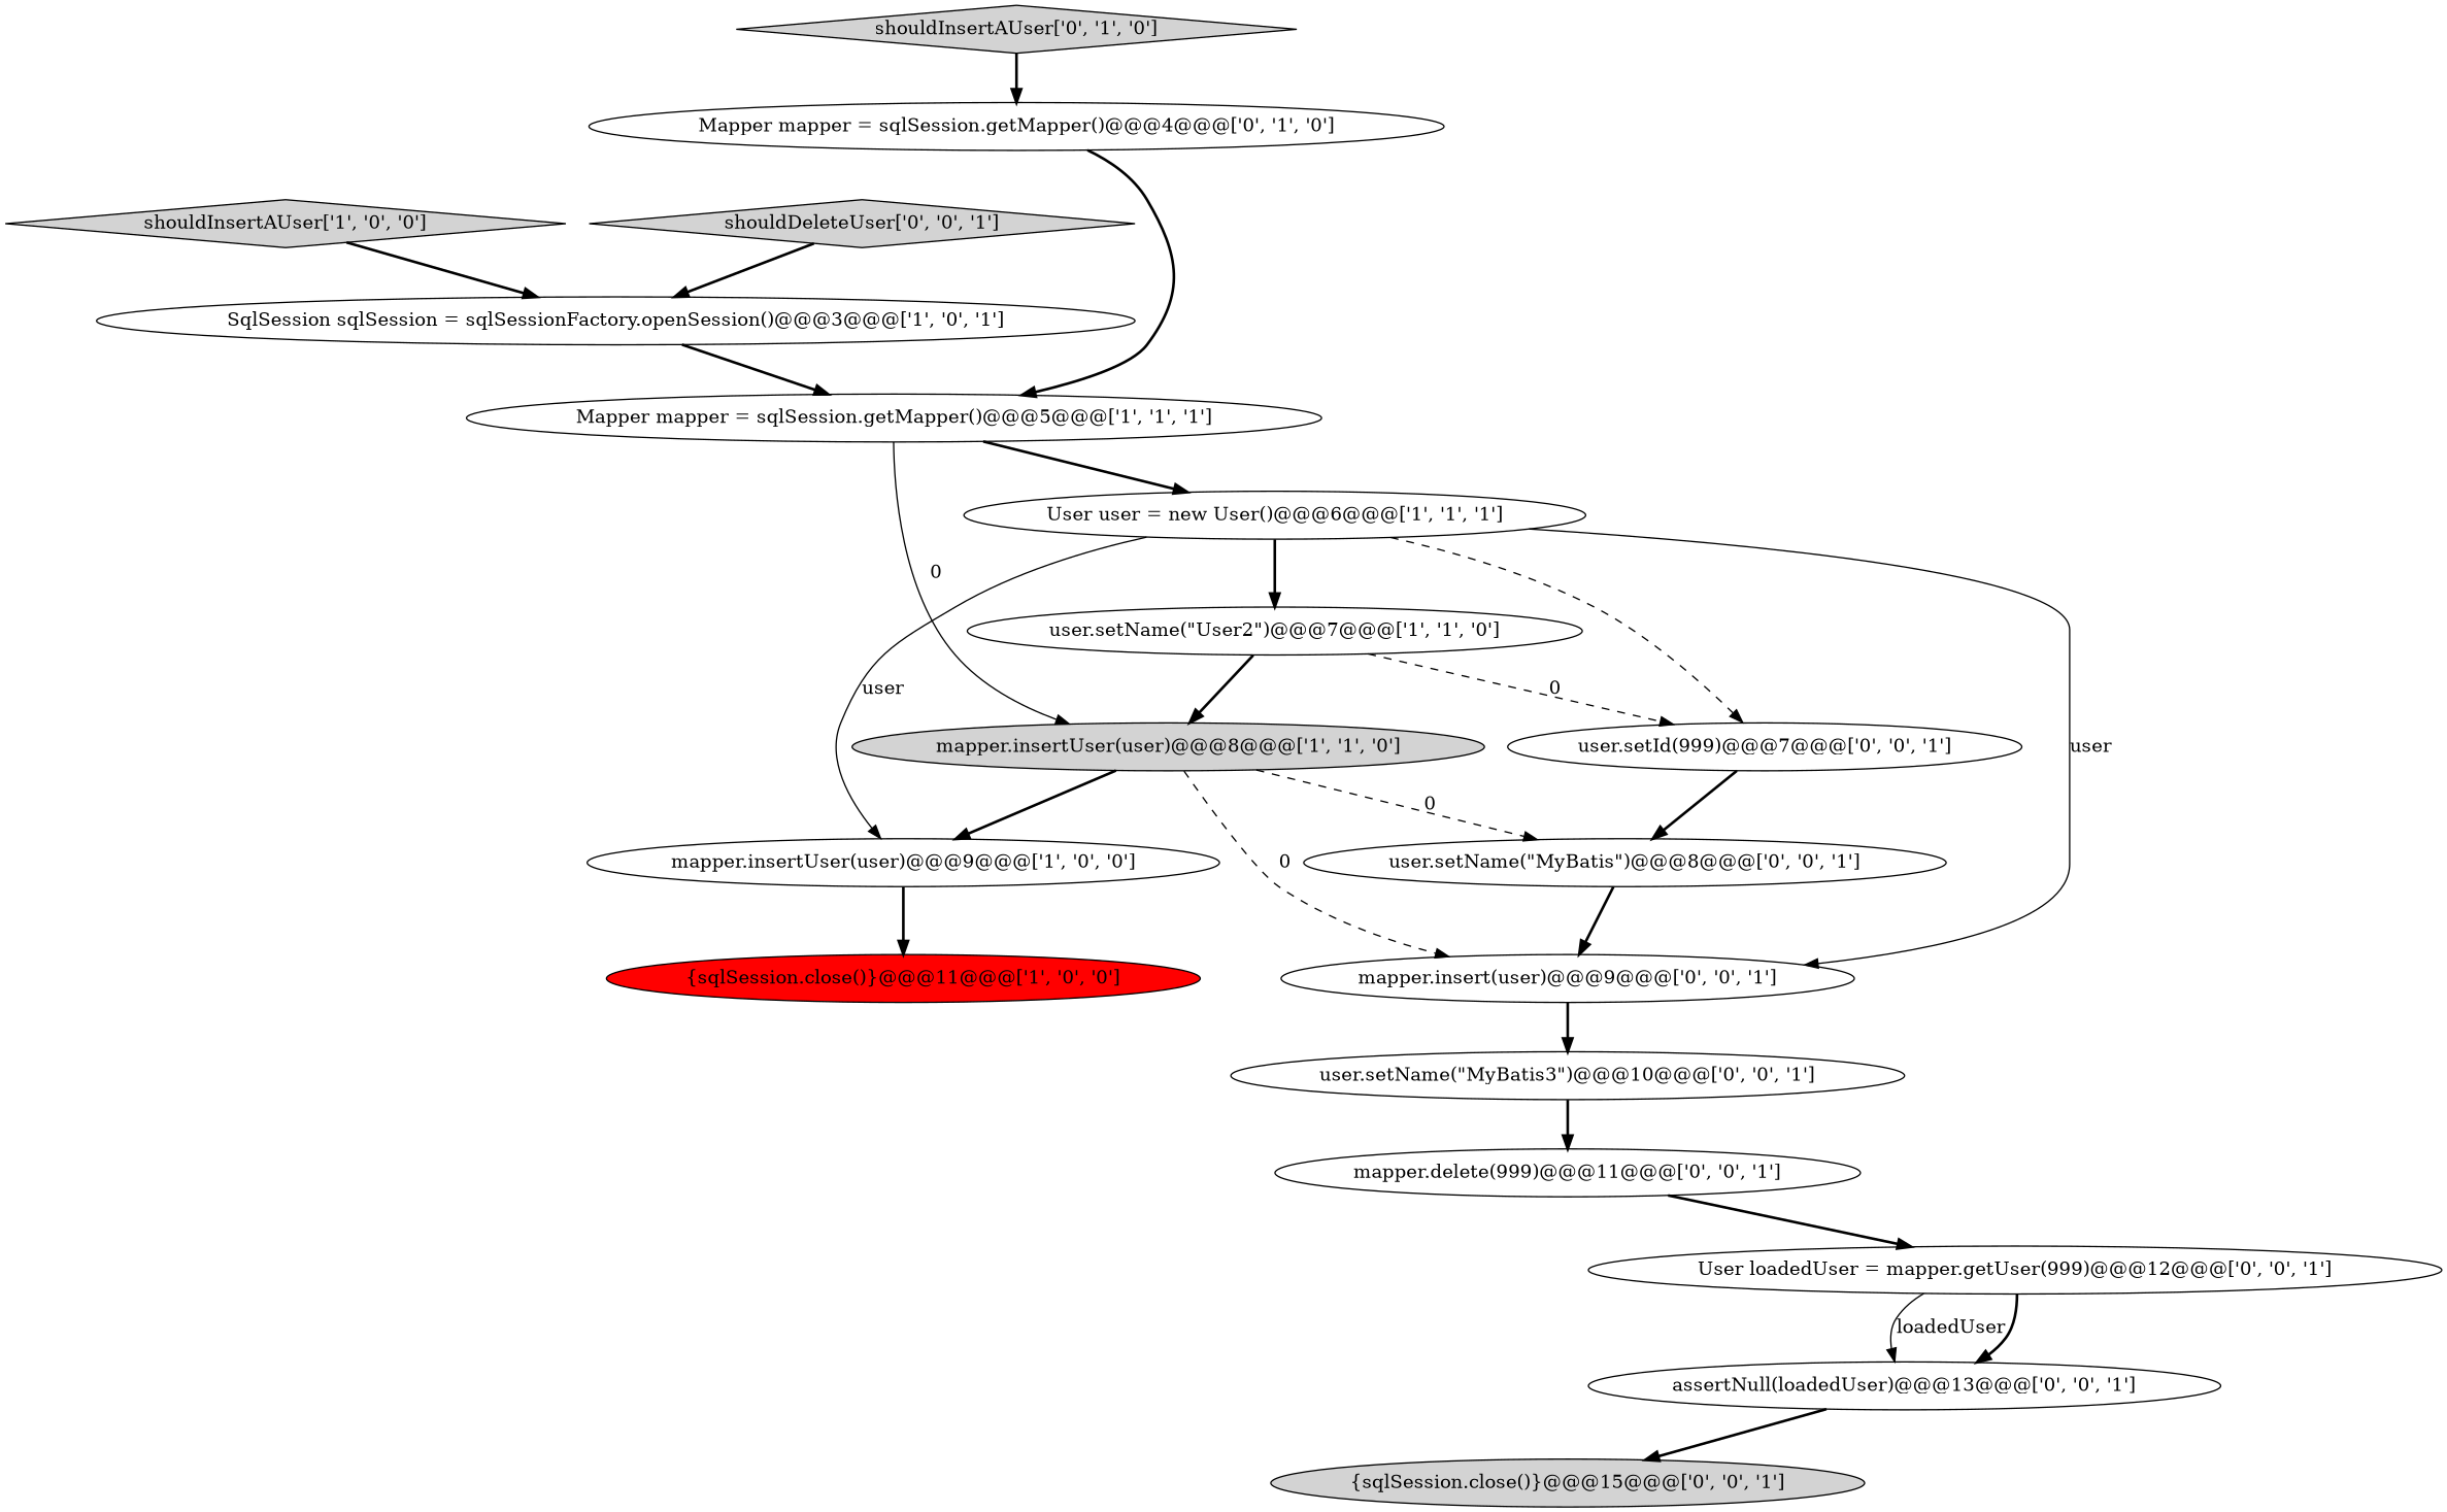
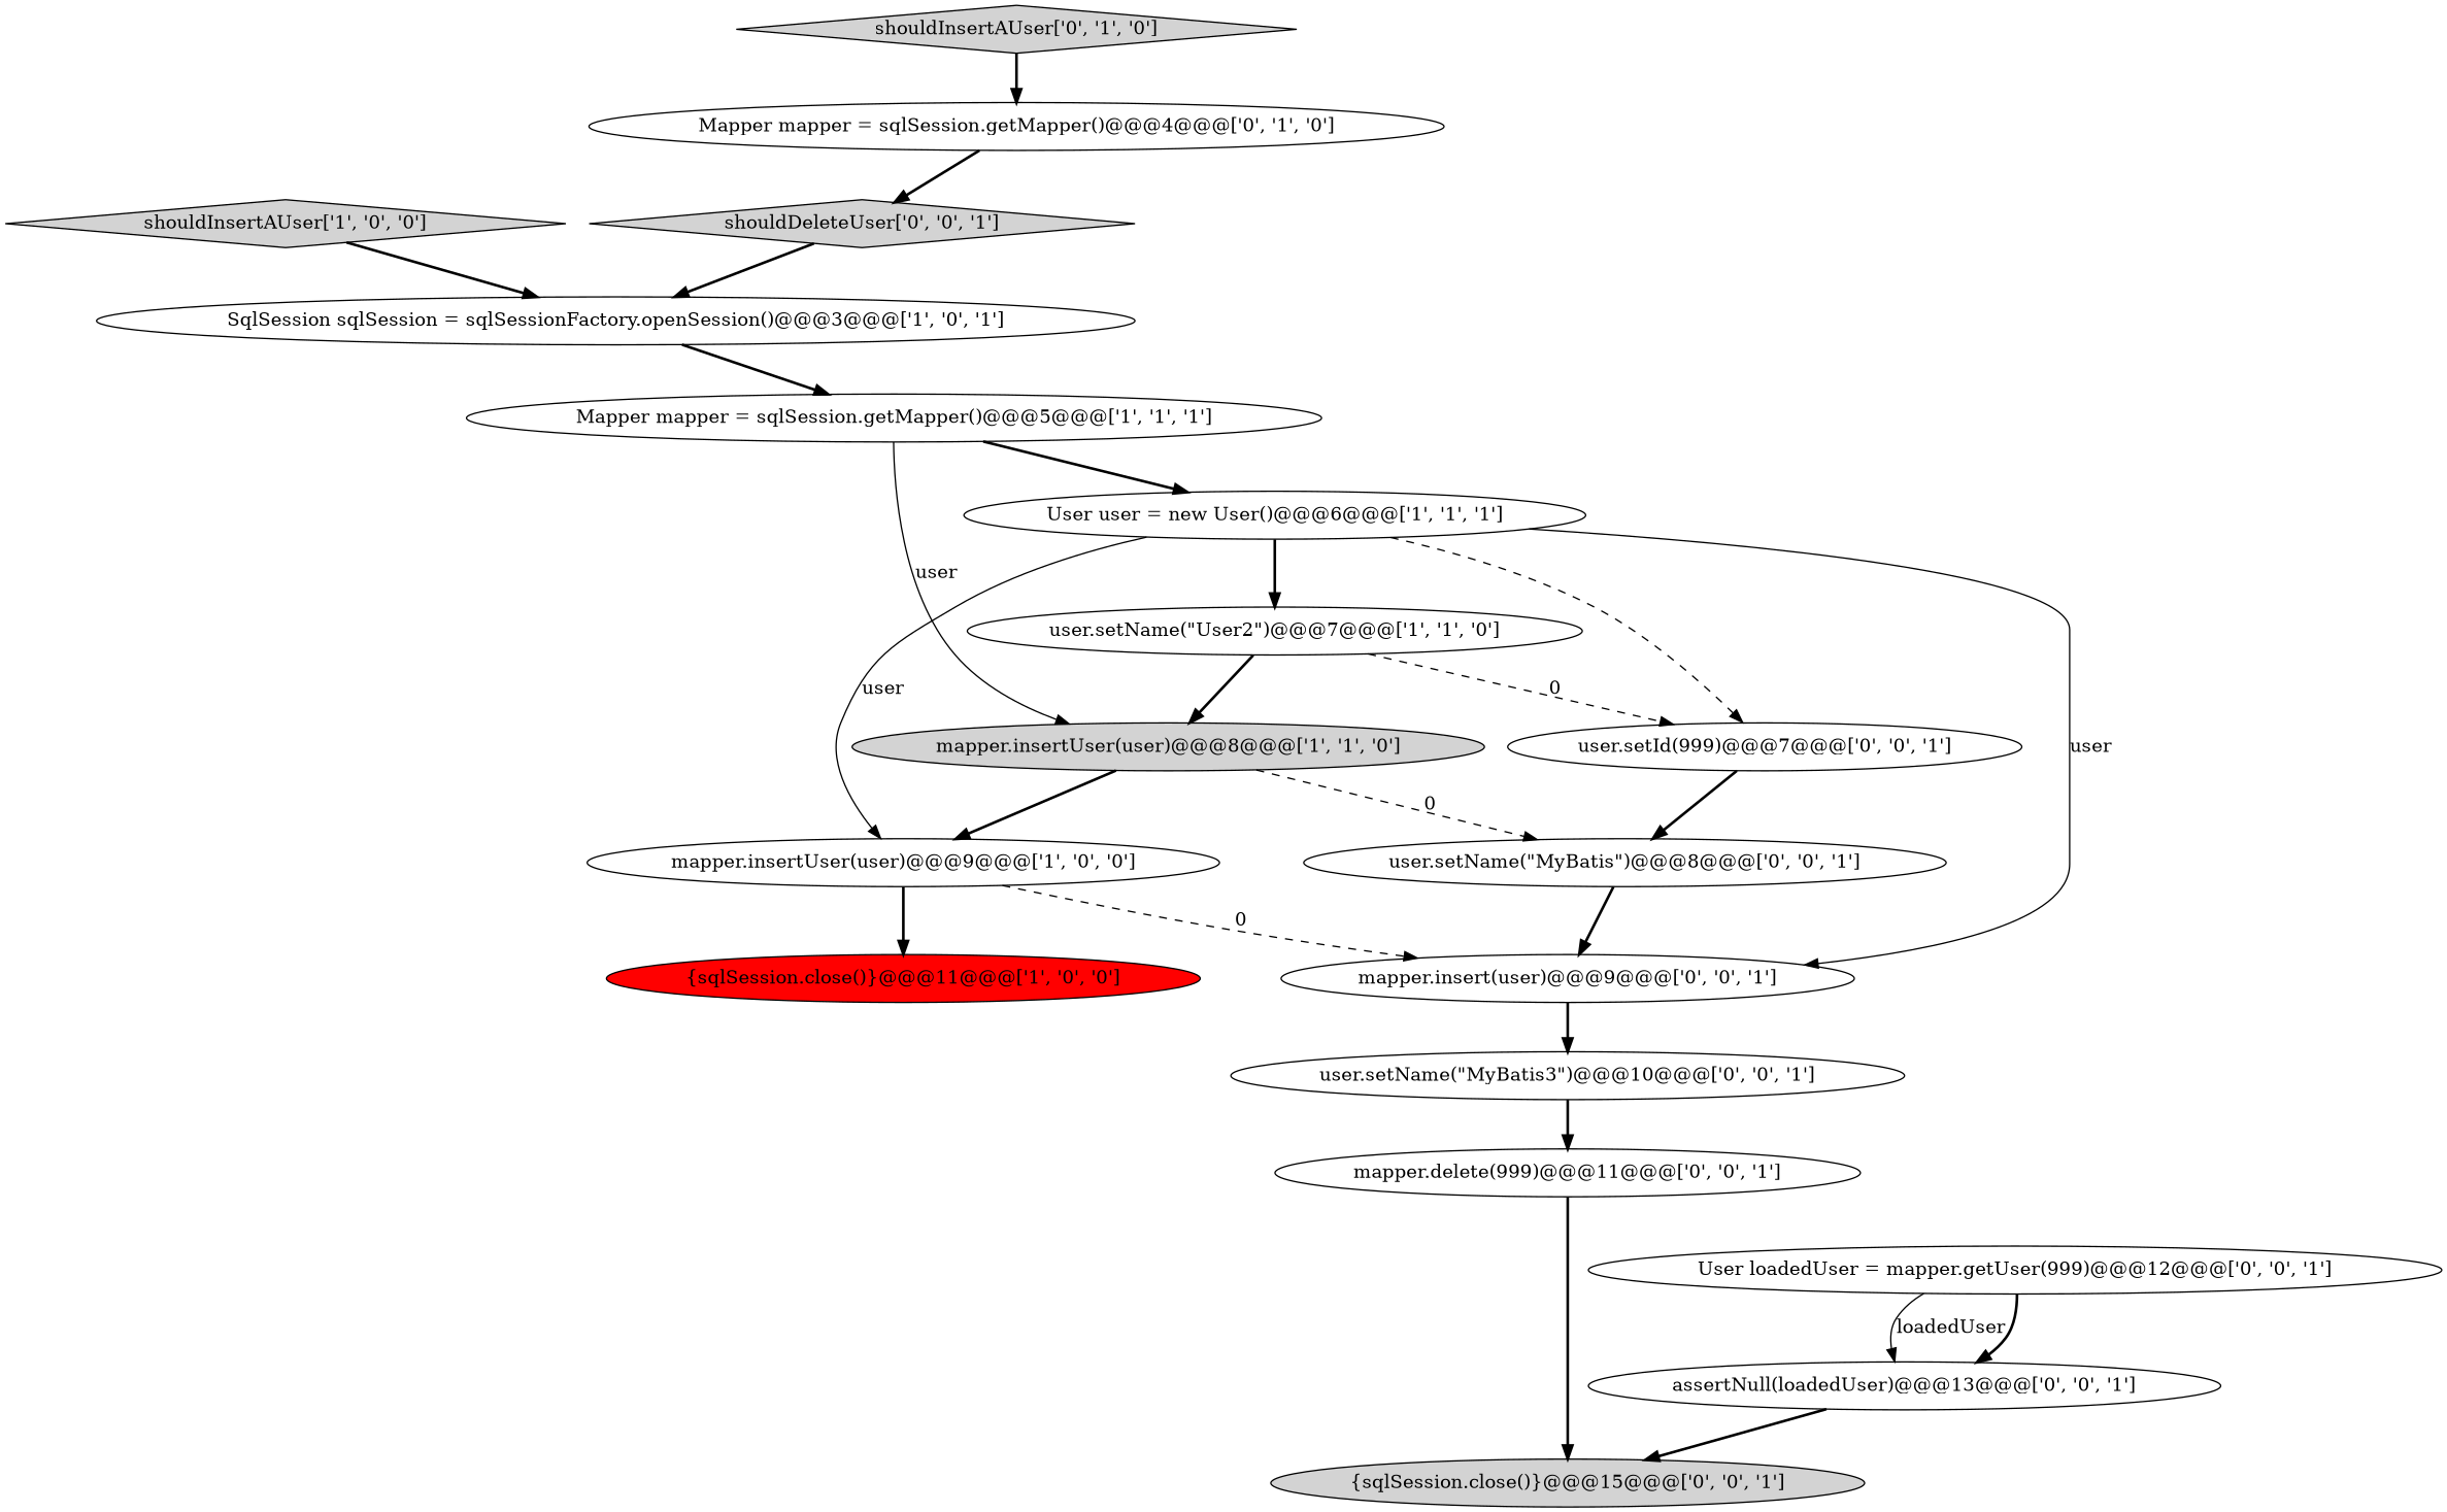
  digraph {
    node [fillcolor=white shape=ellipse style=filled]
    edge [style=bold]
    n1 [fillcolor=lightgray label="shouldDeleteUser['0', '0', '1']" shape=diamond]
    n2 [label="SqlSession sqlSession = sqlSessionFactory.openSession()@@@3@@@['1', '0', '1']"]
    n3 [label="Mapper mapper = sqlSession.getMapper()@@@5@@@['1', '1', '1']"]
    n4 [label="User user = new User()@@@6@@@['1', '1', '1']"]
    n5 [label="user.setName(\"User2\")@@@7@@@['1', '1', '0']"]
    n6 [label="mapper.insert(user)@@@9@@@['0', '0', '1']"]
    n7 [label="user.setId(999)@@@7@@@['0', '0', '1']"]
    n8 [label="mapper.insertUser(user)@@@9@@@['1', '0', '0']"]
    n9 [fillcolor=lightgray label="mapper.insertUser(user)@@@8@@@['1', '1', '0']"]
    n10 [label="user.setName(\"MyBatis3\")@@@10@@@['0', '0', '1']"]
    n11 [label="user.setName(\"MyBatis\")@@@8@@@['0', '0', '1']"]
    n12 [fillcolor=red label="{sqlSession.close()}@@@11@@@['1', '0', '0']"]
    n13 [label="mapper.delete(999)@@@11@@@['0', '0', '1']"]
    n14 [label="User loadedUser = mapper.getUser(999)@@@12@@@['0', '0', '1']"]
    n15 [label="assertNull(loadedUser)@@@13@@@['0', '0', '1']"]
    n16 [fillcolor=lightgray label="{sqlSession.close()}@@@15@@@['0', '0', '1']"]
    n17 [label="Mapper mapper = sqlSession.getMapper()@@@4@@@['0', '1', '0']"]
    n18 [fillcolor=lightgray label="shouldInsertAUser['0', '1', '0']" shape=diamond]
    n19 [fillcolor=lightgray label="shouldInsertAUser['1', '0', '0']" shape=diamond]
    n1 -> n2
    n2 -> n3
    n3 -> n4
-   n3 -> n9 [label=0 style=solid]
+   n3 -> n9 [label=user style=solid]
    n4 -> n5
    n4 -> n6 [label=user style=solid]
    n4 -> n7 [style=dashed]
    n4 -> n8 [label=user style=solid]
    n5 -> n7 [label=0 style=dashed]
    n5 -> n9
    n6 -> n10
    n7 -> n11
-   n9 -> n6 [label=0 style=dashed]
+   n8 -> n6 [label=0 style=dashed]
    n8 -> n12
    n9 -> n8
    n9 -> n11 [label=0 style=dashed]
    n10 -> n13
    n11 -> n6
-   n13 -> n14
+   n13 -> n16
    n14 -> n15 [label=loadedUser style=solid]
    n14 -> n15
    n15 -> n16
-   n17 -> n3
+   n17 -> n1
    n18 -> n17
    n19 -> n2
  }
